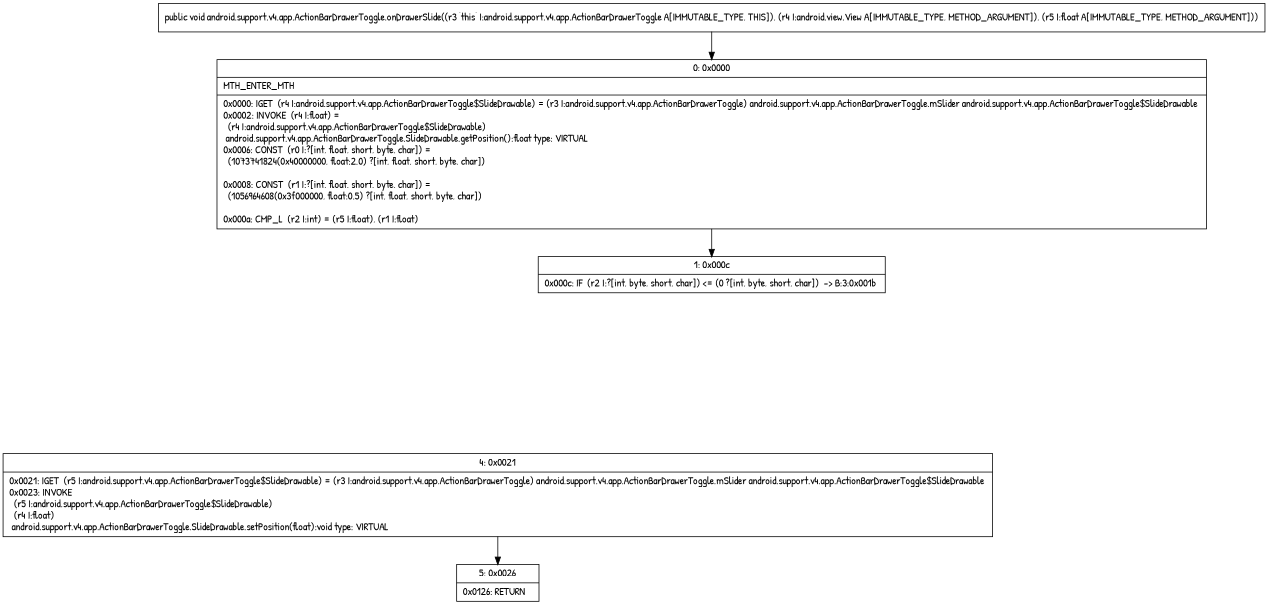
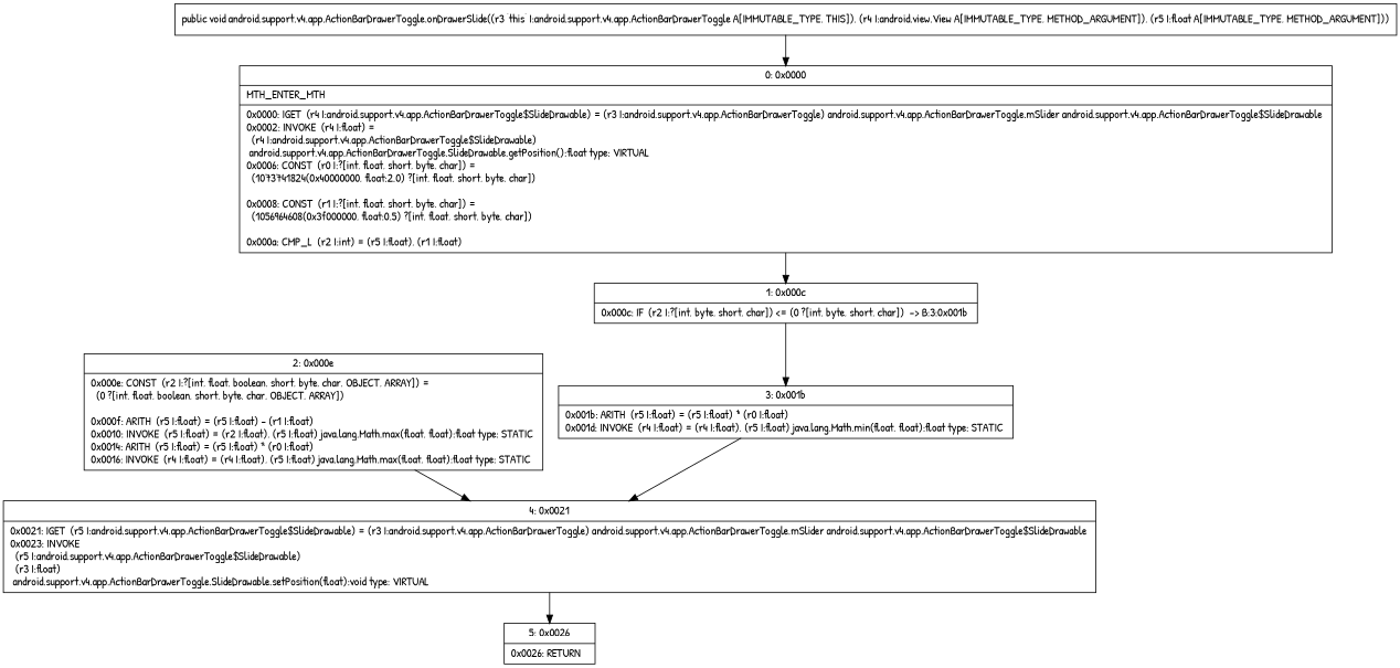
  digraph {
    fontname="Patrick Hand"
    node [fontname="Patrick Hand" shape=record]
    edge [fontname="Patrick Hand"]
    n1 [label="{0\:\ 0x0000|MTH_ENTER_MTH\l|0x0000: IGET  (r4 I:android.support.v4.app.ActionBarDrawerToggle$SlideDrawable) = (r3 I:android.support.v4.app.ActionBarDrawerToggle) android.support.v4.app.ActionBarDrawerToggle.mSlider android.support.v4.app.ActionBarDrawerToggle$SlideDrawable \l0x0002: INVOKE  (r4 I:float) = \l  (r4 I:android.support.v4.app.ActionBarDrawerToggle$SlideDrawable)\l android.support.v4.app.ActionBarDrawerToggle.SlideDrawable.getPosition():float type: VIRTUAL \l0x0006: CONST  (r0 I:?[int, float, short, byte, char]) = \l  (1073741824(0x40000000, float:2.0) ?[int, float, short, byte, char])\l \l0x0008: CONST  (r1 I:?[int, float, short, byte, char]) = \l  (1056964608(0x3f000000, float:0.5) ?[int, float, short, byte, char])\l \l0x000a: CMP_L  (r2 I:int) = (r5 I:float), (r1 I:float) \l}"]
    n2 [label="{1\:\ 0x000c|0x000c: IF  (r2 I:?[int, byte, short, char]) \<= (0 ?[int, byte, short, char])  \-\> B:3:0x001b \l}"]
-   n5 [label="{4\:\ 0x0021|0x0021: IGET  (r5 I:android.support.v4.app.ActionBarDrawerToggle$SlideDrawable) = (r3 I:android.support.v4.app.ActionBarDrawerToggle) android.support.v4.app.ActionBarDrawerToggle.mSlider android.support.v4.app.ActionBarDrawerToggle$SlideDrawable \l0x0023: INVOKE  \l  (r5 I:android.support.v4.app.ActionBarDrawerToggle$SlideDrawable)\l  (r4 I:float)\l android.support.v4.app.ActionBarDrawerToggle.SlideDrawable.setPosition(float):void type: VIRTUAL \l}"]
-   n6 [label="{5\:\ 0x0026|0x0126: RETURN   \l}"]
+   n3 [label="{3\:\ 0x001b|0x001b: ARITH  (r5 I:float) = (r5 I:float) * (r0 I:float) \l0x001d: INVOKE  (r4 I:float) = (r4 I:float), (r5 I:float) java.lang.Math.min(float, float):float type: STATIC \l}"]
+   n4 [label="{2\:\ 0x000e|0x000e: CONST  (r2 I:?[int, float, boolean, short, byte, char, OBJECT, ARRAY]) = \l  (0 ?[int, float, boolean, short, byte, char, OBJECT, ARRAY])\l \l0x000f: ARITH  (r5 I:float) = (r5 I:float) \- (r1 I:float) \l0x0010: INVOKE  (r5 I:float) = (r2 I:float), (r5 I:float) java.lang.Math.max(float, float):float type: STATIC \l0x0014: ARITH  (r5 I:float) = (r5 I:float) * (r0 I:float) \l0x0016: INVOKE  (r4 I:float) = (r4 I:float), (r5 I:float) java.lang.Math.max(float, float):float type: STATIC \l}"]
+   n5 [label="{4\:\ 0x0021|0x0021: IGET  (r5 I:android.support.v4.app.ActionBarDrawerToggle$SlideDrawable) = (r3 I:android.support.v4.app.ActionBarDrawerToggle) android.support.v4.app.ActionBarDrawerToggle.mSlider android.support.v4.app.ActionBarDrawerToggle$SlideDrawable \l0x0023: INVOKE  \l  (r5 I:android.support.v4.app.ActionBarDrawerToggle$SlideDrawable)\l  (r3 I:float)\l android.support.v4.app.ActionBarDrawerToggle.SlideDrawable.setPosition(float):void type: VIRTUAL \l}"]
+   n6 [label="{5\:\ 0x0026|0x0026: RETURN   \l}"]
    n7 [label="{public void android.support.v4.app.ActionBarDrawerToggle.onDrawerSlide((r3 'this' I:android.support.v4.app.ActionBarDrawerToggle A[IMMUTABLE_TYPE, THIS]), (r4 I:android.view.View A[IMMUTABLE_TYPE, METHOD_ARGUMENT]), (r5 I:float A[IMMUTABLE_TYPE, METHOD_ARGUMENT])) }"]
    n1 -> n2
+   n2 -> n3
+   n3 -> n5
+   n4 -> n5
    n5 -> n6
    n7 -> n1
  }
